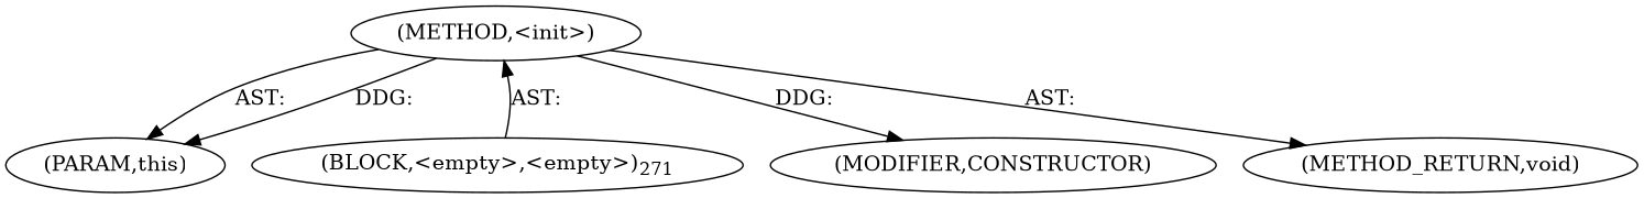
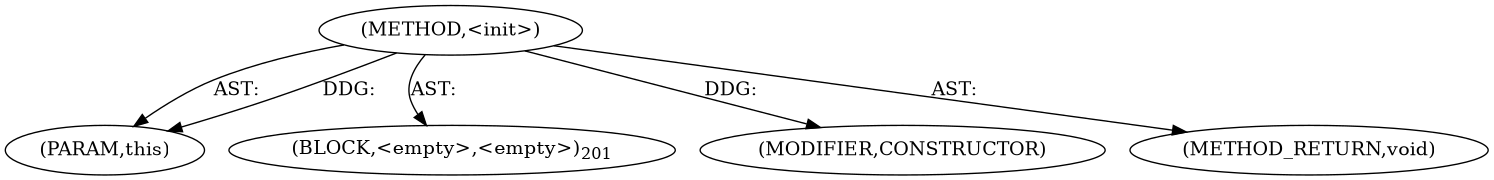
  digraph {
    n1 [label=<(METHOD,&lt;init&gt;)>]
    n2 [label=<(PARAM,this)>]
-   n3 [label=<(BLOCK,&lt;empty&gt;,&lt;empty&gt;)<SUB>271</SUB>>]
+   n3 [label=<(BLOCK,&lt;empty&gt;,&lt;empty&gt;)<SUB>201</SUB>>]
    n4 [label=<(MODIFIER,CONSTRUCTOR)>]
    n5 [label=<(METHOD_RETURN,void)>]
    n1 -> n2 [label="AST: "]
    n1 -> n2 [label="DDG: "]
-   n3 -> n1 [label="AST: "]
+   n1 -> n3 [label="AST: "]
    n1 -> n4 [label="DDG: "]
    n1 -> n5 [label="AST: "]
  }
